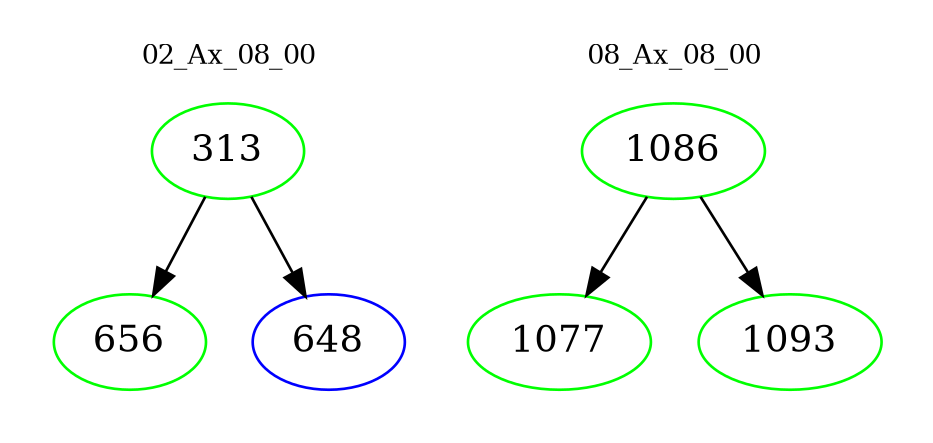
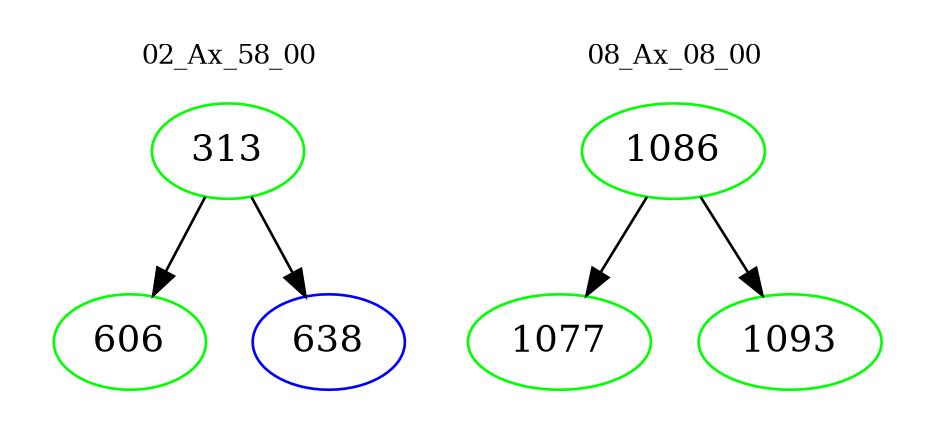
  digraph {
    node [color=green]
    edge [color=black]
    n1 [label=313]
-   n2 [label=656]
-   n3 [color=blue label=648]
+   n2 [label=606]
+   n3 [color=blue label=638]
    n4 [label=1086]
    n5 [label=1077]
    n6 [label=1093]
    subgraph cluster_1 {
      color=white
      fontsize=10
-     label="02_Ax_08_00"
+     label="02_Ax_58_00"
      n1
      n2
      n3
    }
    subgraph cluster_2 {
      color=white
      fontsize=10
      label="08_Ax_08_00"
      n4
      n5
      n6
    }
    n1 -> n2
    n1 -> n3
    n4 -> n5
    n4 -> n6
  }
